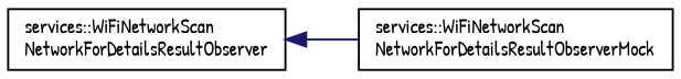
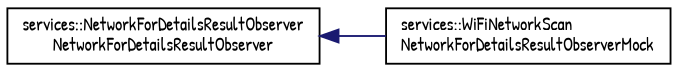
  digraph {
    rankdir=LR
    fontname="Patrick Hand"
    node [color=black fillcolor=white fontname="Patrick Hand" fontsize=10 shape=record style=filled]
-   n1 [height=0.2 label="services::WiFiNetworkScan\lNetworkForDetailsResultObserver" width=0.4]
+   n1 [height=0.2 label="services::NetworkForDetailsResultObserver\lNetworkForDetailsResultObserver" width=0.4]
    n2 [height=0.2 label="services::WiFiNetworkScan\lNetworkForDetailsResultObserverMock" width=0.4]
    n1 -> n2 [color=midnightblue dir=back fontname="Patrick Hand" fontsize=10 labelfontname=Helvetica labelfontsize=10 style=solid]
  }
